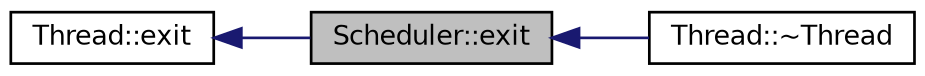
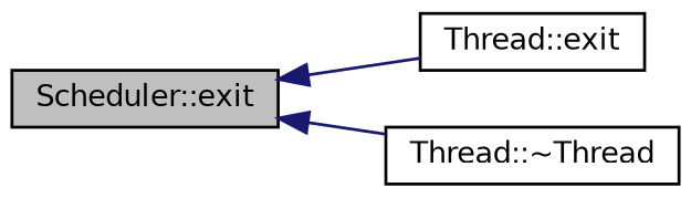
  digraph {
    rankdir=LR
    node [color=black fontname=Helvetica fontsize=10 shape=record]
    edge [color=midnightblue dir=back fontname=Helvetica fontsize=10 labelfontname=Helvetica labelfontsize=10 style=solid]
    n1 [fillcolor=grey75 fontcolor=black height=0.2 label="Scheduler::exit" style=filled width=0.4]
    n2 [height=0.2 label="Thread::exit" width=0.4]
    n3 [height=0.2 label="Thread::~Thread" width=0.4]
-   n2 -> n1
+   n1 -> n2
    n1 -> n3
  }
